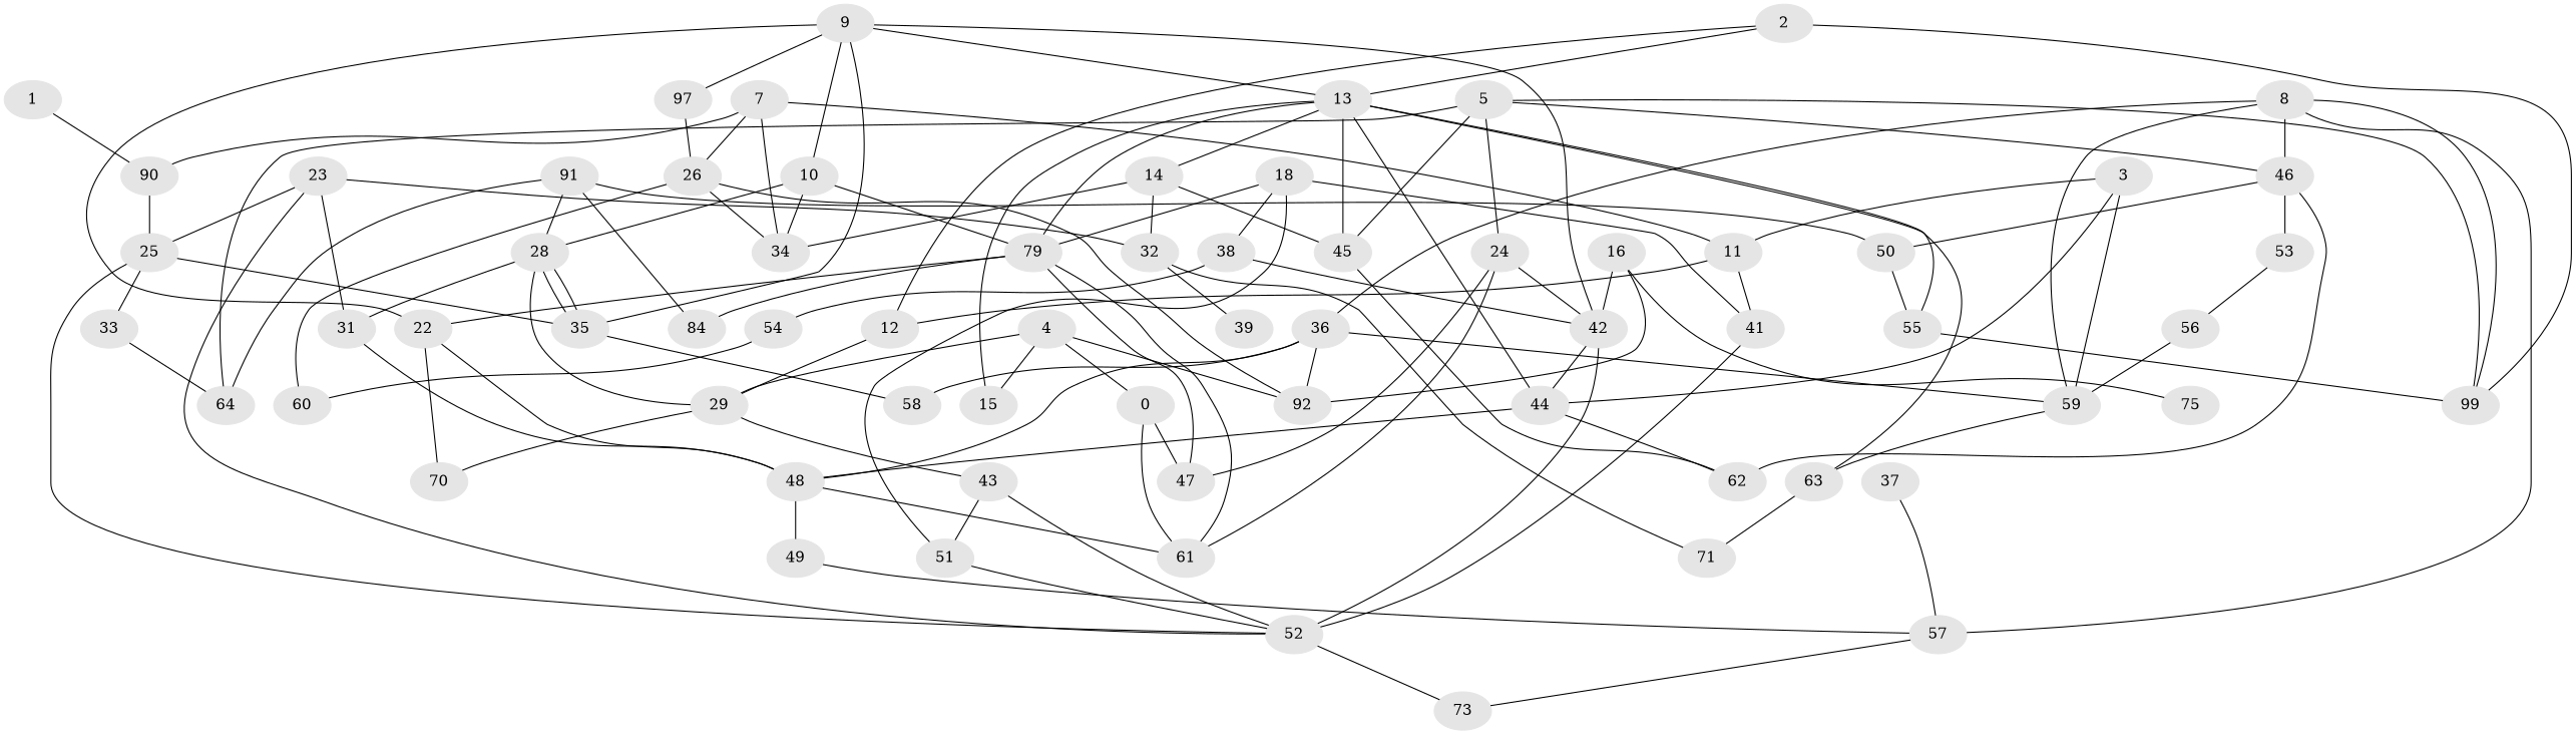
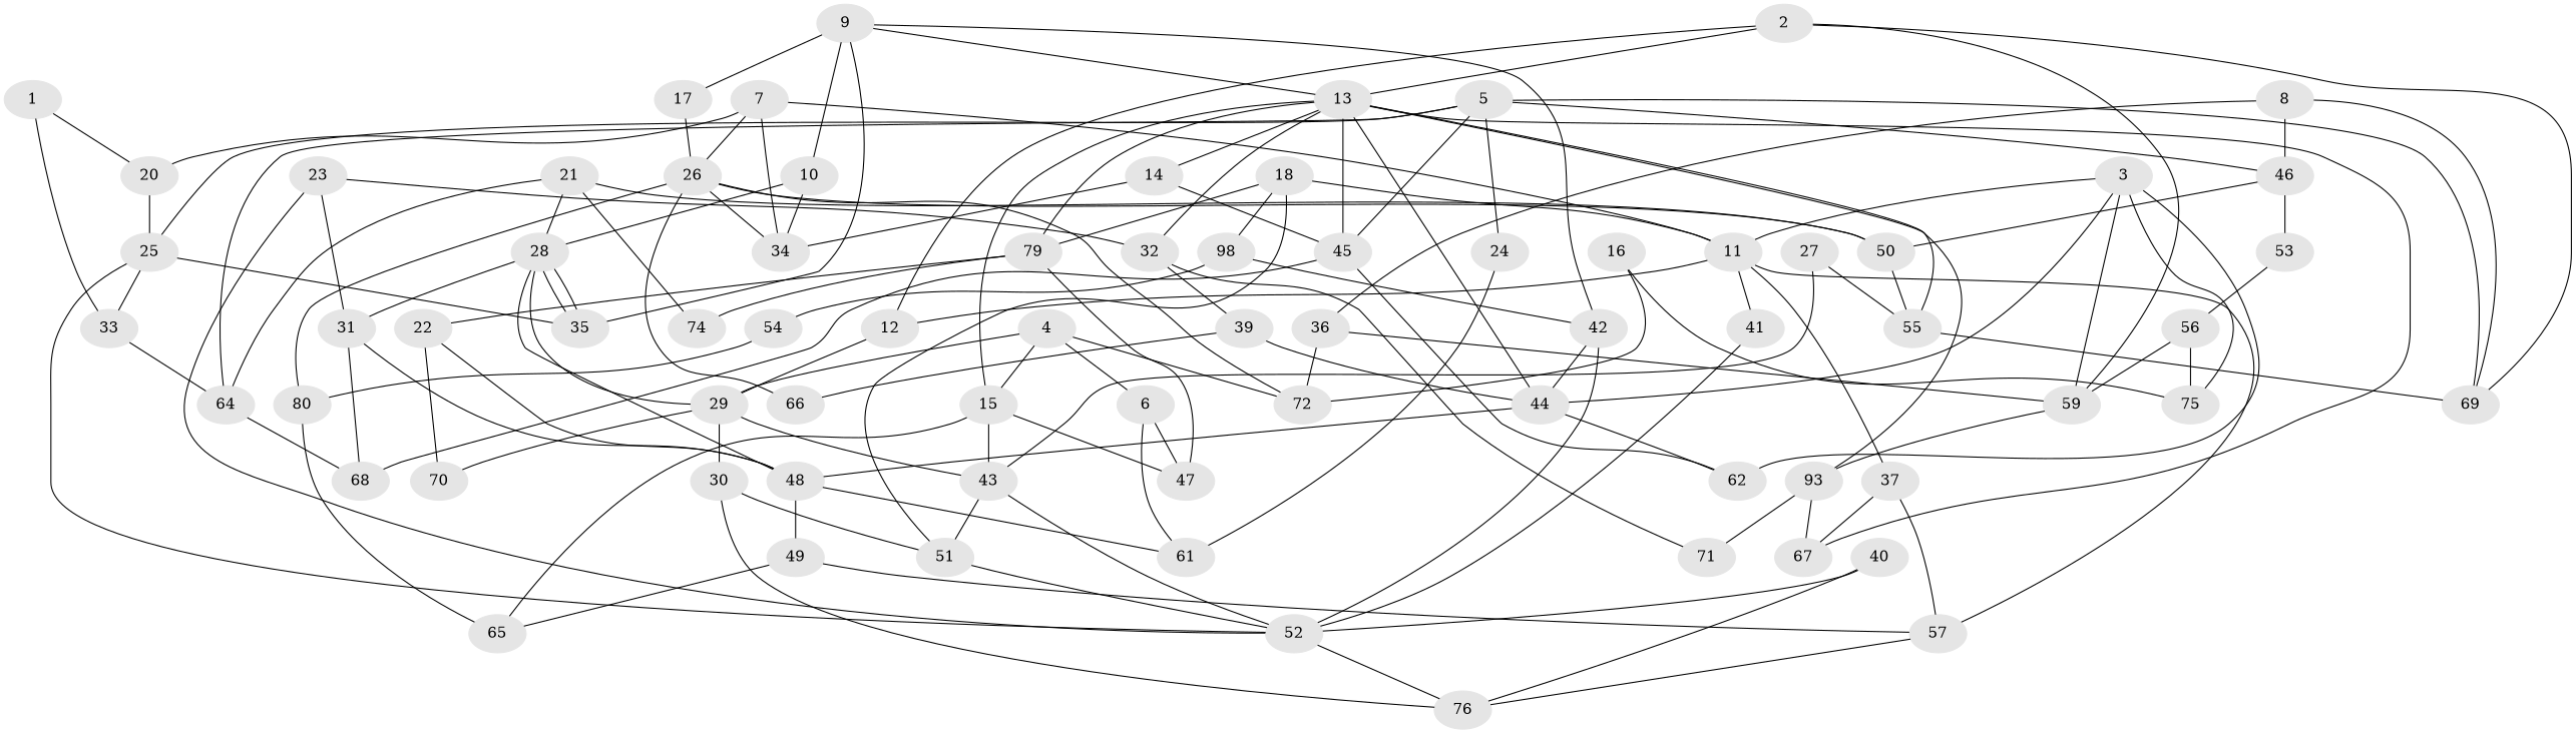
  graph {
    node [color=gray90 style=filled]
    1
-   20 [label=90]
+   20
    33
    25
    64
    2
    12
    13
    59
-   69 [label=99]
+   69
    29
    44
    15
    45
    n15 [label=79]
    14
    55
-   63
+   63 [label=93]
+   67
    3
    11
    62
    75
    41
    37
    57
    48
    4
-   6 [label=0]
-   72 [label=92]
+   6
+   72
    47
    61
    43
+   65
    70
+   30
    5
    24
    46
    42
    35
    52
+   68
    50
    53
    7
    26
    34
-   60
+   60 [label=80]
+   66
    8
    36
-   58
    9
    10
-   17 [label=97]
+   17
    22
    28
-   74 [label=84]
+   74
    31
-   73
+   73 [label=76]
    32
    71
    39
    51
    16
    18
-   38
+   38 [label=98]
    54
-   21 [label=91]
+   21
    49
    23
+   27
+   40
    56
    1 -- 20
+   1 -- 33
    20 -- 25
    33 -- 64
    25 -- 33
    25 -- 35
    25 -- 52
+   64 -- 68
    2 -- 12
    2 -- 13
-   8 -- 59
+   2 -- 59
    2 -- 69
    12 -- 29
    13 -- 44
    13 -- 15
    13 -- 45
    13 -- n15
    13 -- 14
    13 -- 55
    13 -- 63
+   13 -- 67
    59 -- 63
    29 -- 43
    29 -- 70
+   29 -- 30
    44 -- 62
    44 -- 48
-   24 -- 47
+   15 -- 47
+   15 -- 43
+   15 -- 65
    45 -- 62
+   45 -- 68
    n15 -- 47
-   n15 -- 61
    n15 -- 22
    n15 -- 74
    14 -- 45
    14 -- 34
-   14 -- 32
+   13 -- 32
    55 -- 69
+   63 -- 67
    63 -- 71
    3 -- 59
    3 -- 44
    3 -- 11
-   46 -- 62
+   3 -- 62
+   3 -- 75
    11 -- 12
    11 -- 41
-   8 -- 57
+   11 -- 37
+   11 -- 57
    41 -- 52
+   37 -- 67
    37 -- 57
    57 -- 73
    48 -- 61
    48 -- 49
    4 -- 29
    4 -- 15
    4 -- 6
    4 -- 72
    6 -- 47
    6 -- 61
    43 -- 52
    43 -- 51
-   23 -- 25
+   30 -- 73
+   30 -- 51
+   5 -- 25
    5 -- 64
    5 -- 69
    5 -- 45
    5 -- 24
    5 -- 46
    24 -- 61
-   24 -- 42
    46 -- 50
    46 -- 53
    42 -- 44
    42 -- 52
-   35 -- 58
    52 -- 73
    50 -- 55
    53 -- 56
    7 -- 20
    7 -- 11
    7 -- 26
    7 -- 34
    26 -- 72
+   26 -- 50
    26 -- 34
    26 -- 60
+   26 -- 66
+   60 -- 65
    8 -- 69
    8 -- 46
    8 -- 36
    36 -- 59
-   36 -- 48
+   28 -- 48
    36 -- 72
-   36 -- 58
    9 -- 13
    9 -- 42
    9 -- 35
    9 -- 10
    9 -- 17
-   9 -- 22
-   10 -- n15
    10 -- 34
    10 -- 28
    17 -- 26
    22 -- 48
    22 -- 70
    28 -- 29
    28 -- 35
    28 -- 35
    28 -- 31
    31 -- 48
+   31 -- 68
    32 -- 71
    32 -- 39
+   39 -- 44
+   39 -- 66
    51 -- 52
    16 -- 75
    16 -- 72
-   16 -- 42
    18 -- n15
-   18 -- 41
+   18 -- 11
    18 -- 51
    18 -- 38
    38 -- 42
    38 -- 54
    54 -- 60
    21 -- 64
    21 -- 50
    21 -- 28
    21 -- 74
    49 -- 57
+   49 -- 65
    23 -- 52
    23 -- 31
    23 -- 32
+   27 -- 55
+   27 -- 43
+   40 -- 52
+   40 -- 73
    56 -- 59
+   56 -- 75
  }
